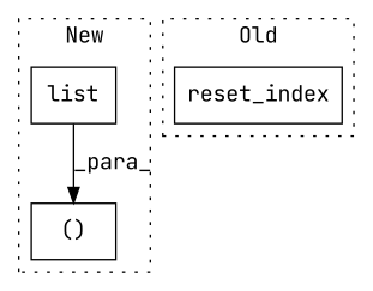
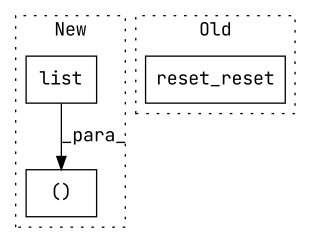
  digraph {
    fontname="JetBrains Mono"
    node [a=32 shape=box fontname="JetBrains Mono"]
    n1 [l="5,1" label=list s="6184,6200"]
    n2 [a=106 l=54 label="()" s=6429]
-   n3 [l="12,1" label=reset_index s="6283,6315"]
+   n3 [l="12,1" label=reset_reset s="6283,6315"]
    subgraph cluster_1 {
      label=New
      style=dotted
      n1
      n2
    }
    subgraph cluster_2 {
      label=Old
      style=dotted
      n3
    }
    n1 -> n2 [label=_para_ fontname="JetBrains Mono"]
  }
